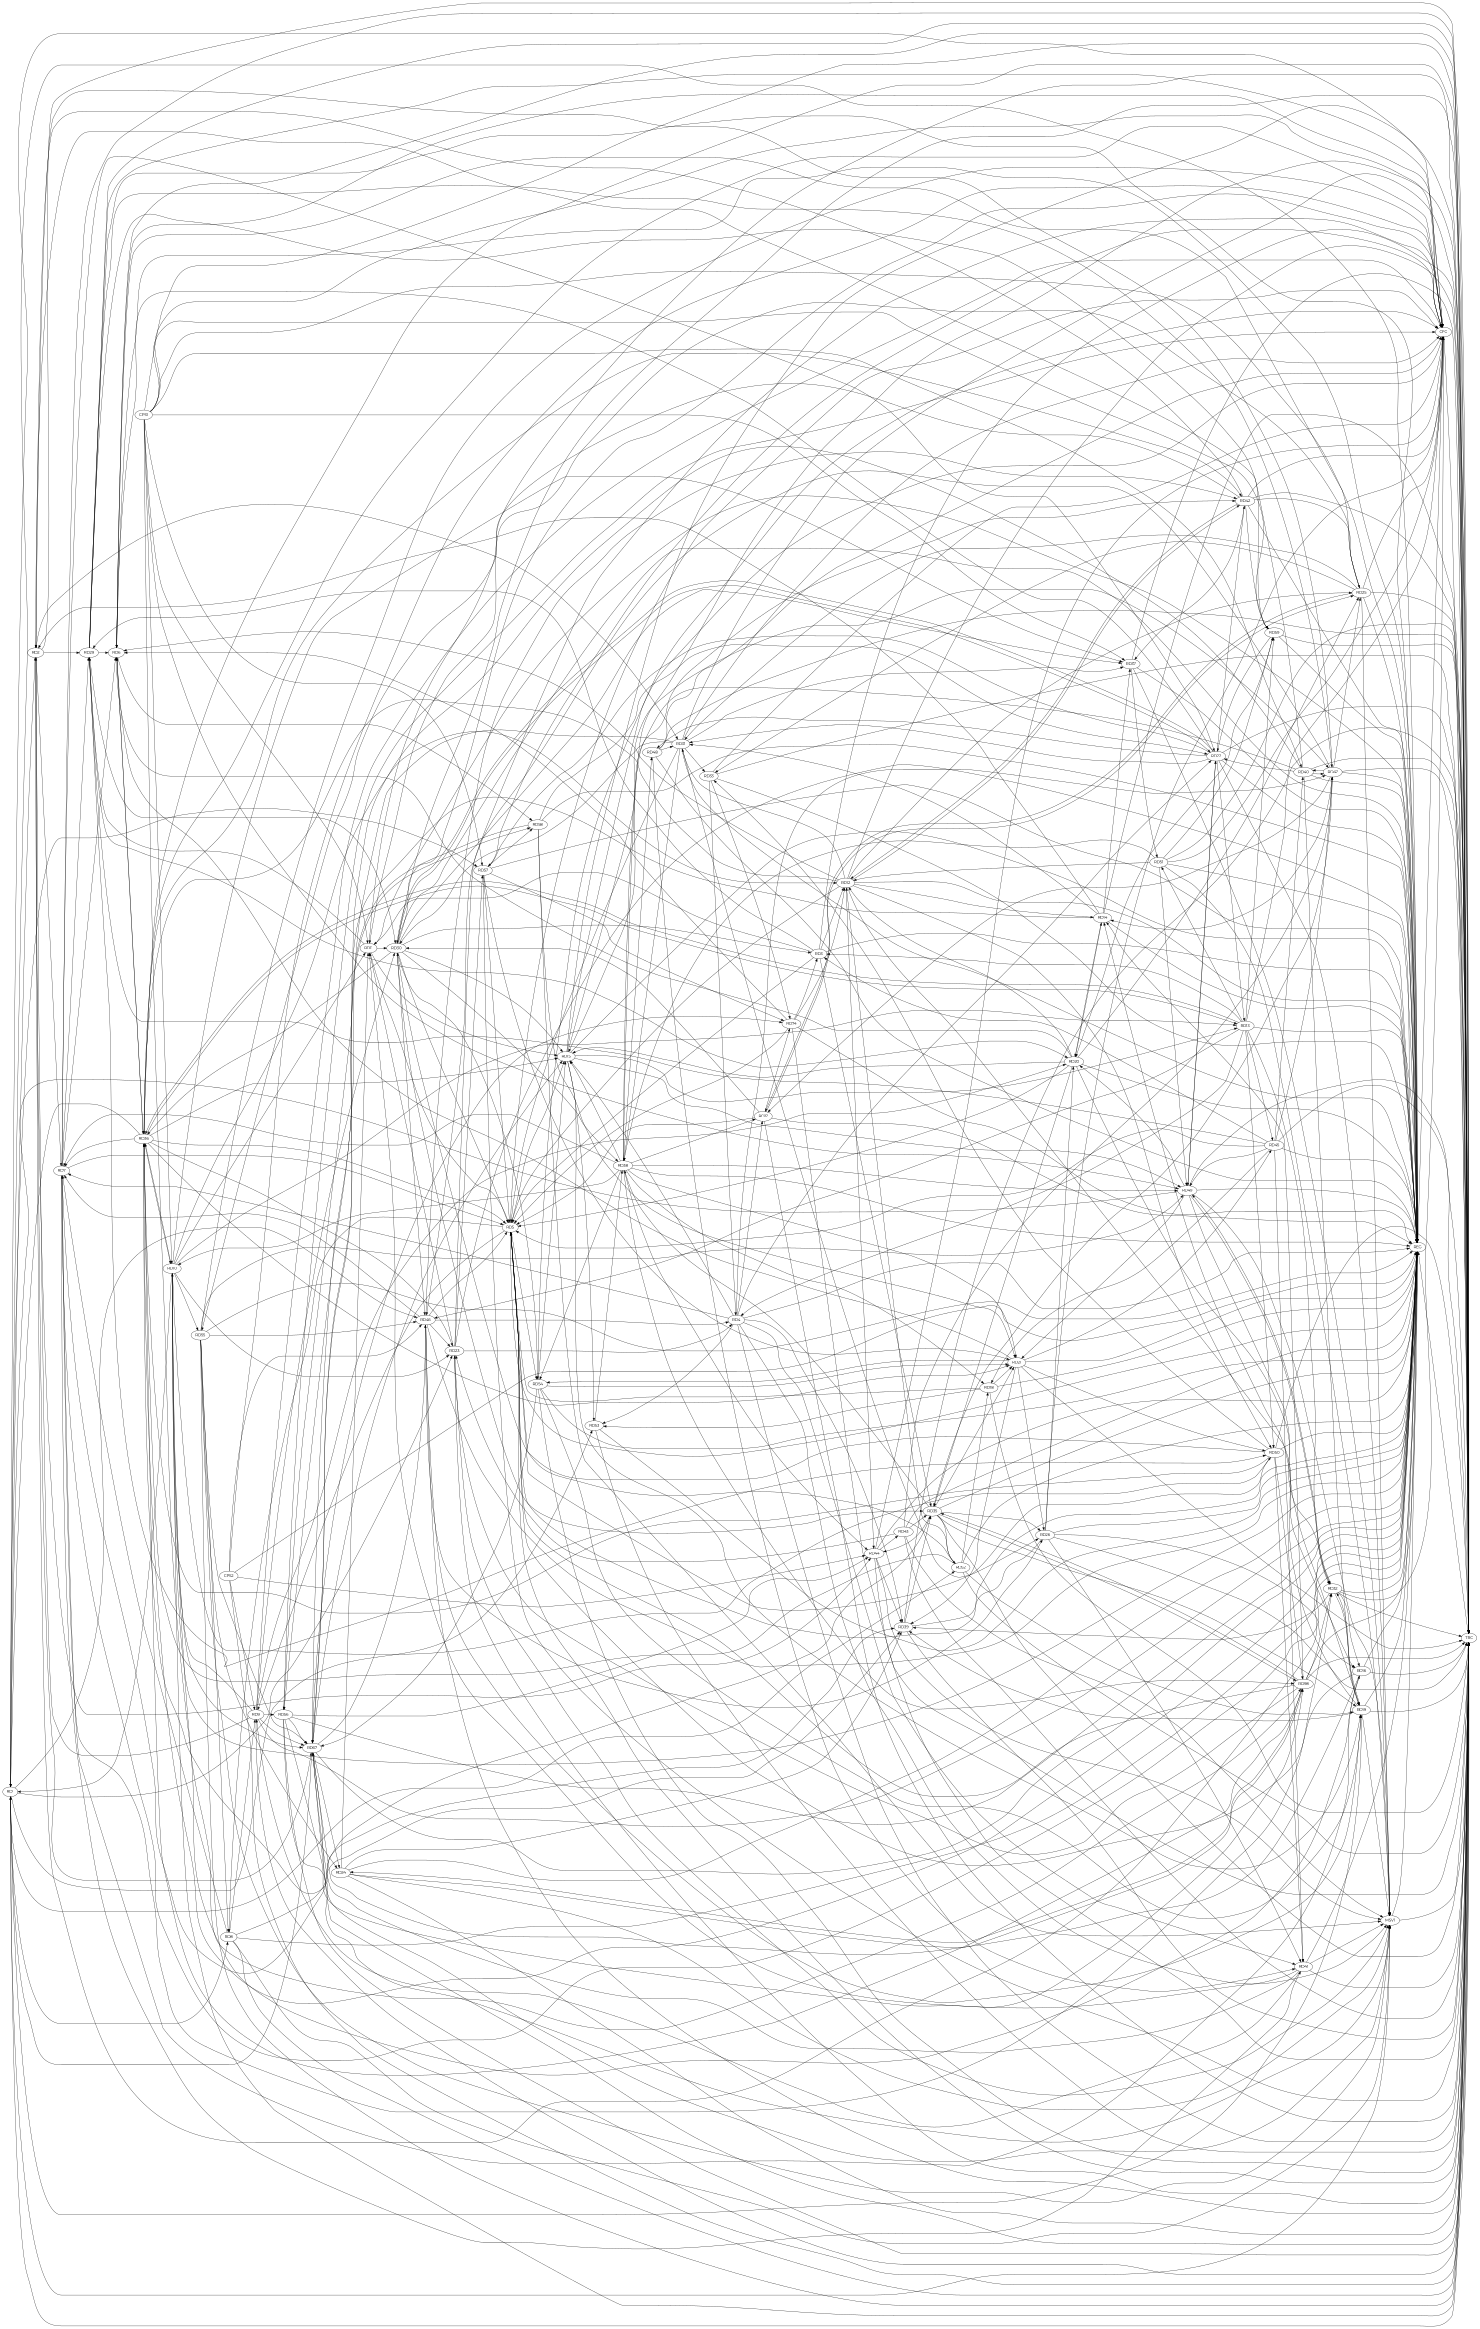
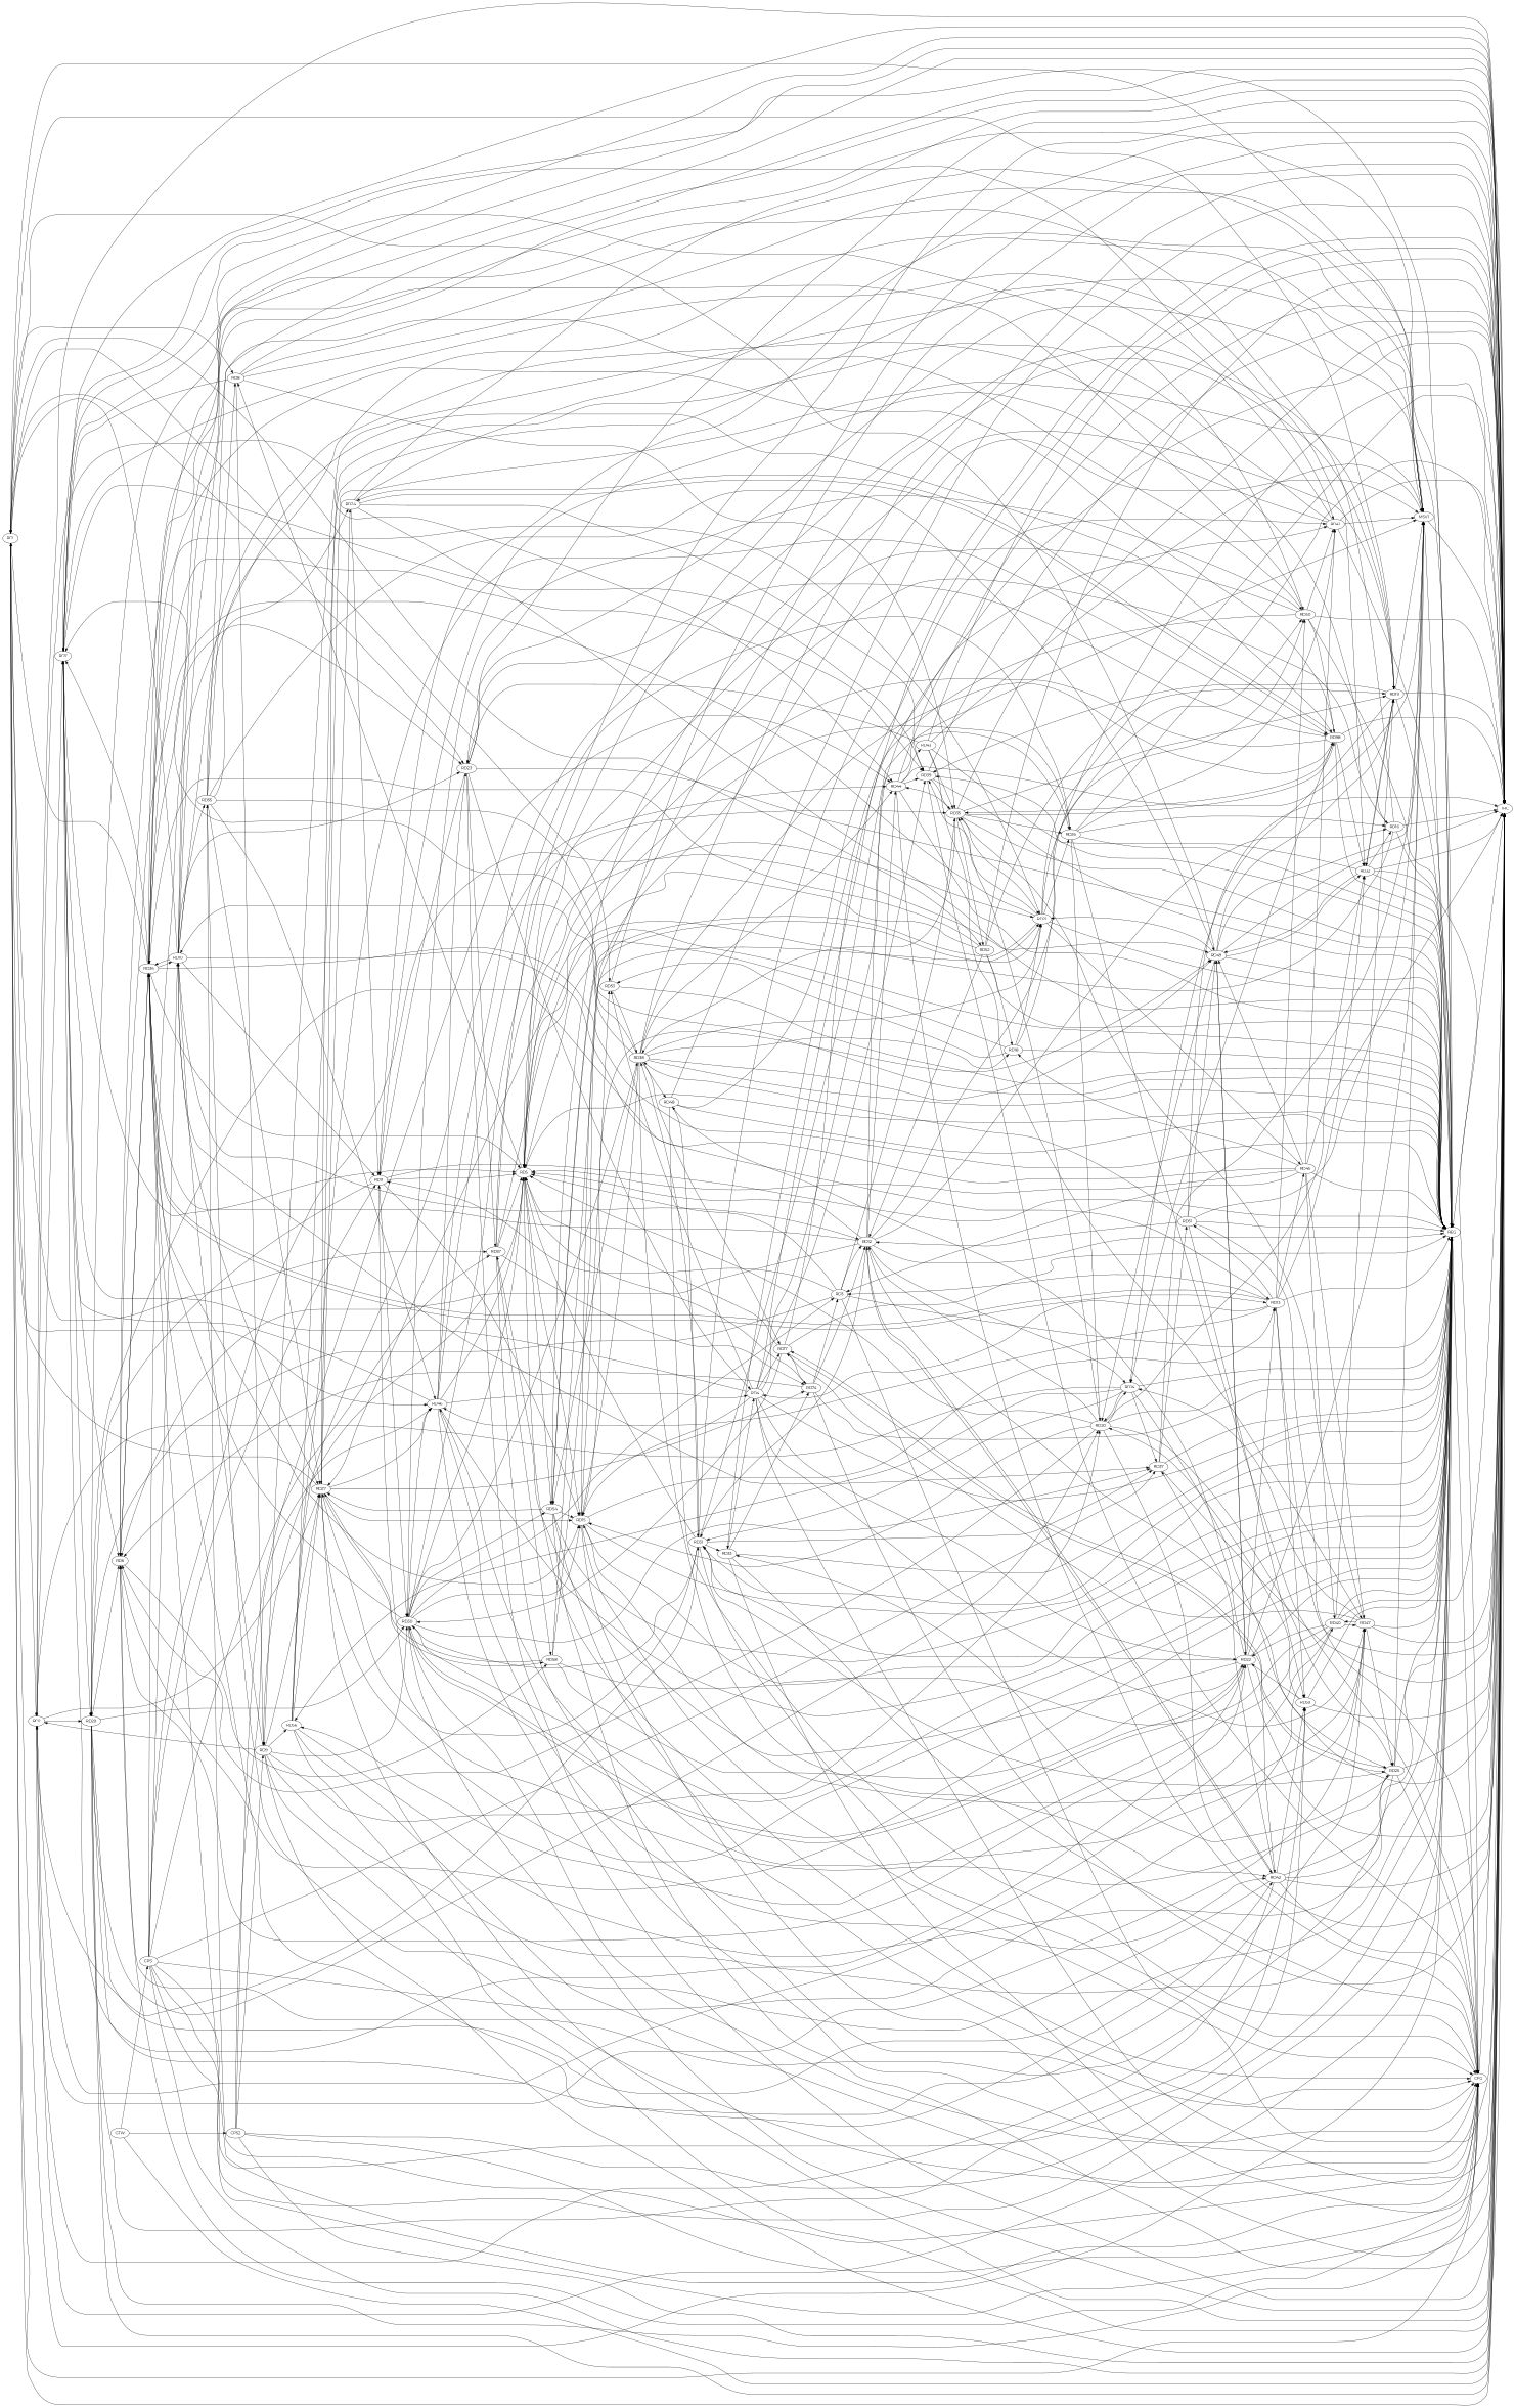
  strict digraph {
    fontname=Montserrat
    rankdir=LR
    node [fontname=Montserrat]
    edge [fontname=Montserrat]
    n1 [label=RD1]
    n2 [label=RD2]
    n3 [label=RD8]
    n4 [label=RD23]
    n5 [label=RD46]
    n6 [label=RD52]
    n7 [label=RD53]
    n8 [label=RD57]
    n9 [label=REG]
    n10 [label=CFG]
    n11 [label=TRC]
    n12 [label=MSV1]
    n13 [label=RD7]
-   n14 [label=RD67]
+   n14 [label=RD27]
    n15 [label=RD29]
    n16 [label=RD31]
    n17 [label=RD44]
    n18 [label=RD35]
    n19 [label=RD9]
    n20 [label=RD11]
    n21 [label=RD4]
    n22 [label=RD5]
    n23 [label=RD42]
    n24 [label=RD19]
    n25 [label=RD26]
    n26 [label=RD12]
    n27 [label=RD36]
    n28 [label=RD18]
    n29 [label=RD38]
    n30 [label=RD58]
    n31 [label=RD74]
    n32 [label=RD21]
    n33 [label=RD22]
    n34 [label=RD39]
    n35 [label=RD6]
    n36 [label=RD32]
    n37 [label=RD41]
    n38 [label=RD15]
    n39 [label=RD24]
    n40 [label=RD47]
    n41 [label=RD20]
    n42 [label=RD30]
    n43 [label=RD50]
    n44 [label=RD59]
    n45 [label=RD37]
    n46 [label=RD33]
    n47 [label=RD43]
    n48 [label=RD3]
    n49 [label=RD54]
    n50 [label=RD16]
    n51 [label=RD14]
    n52 [label=RD25]
    n53 [label=RD98]
    n54 [label=RD17]
    n55 [label=RD13]
    n56 [label=RD49]
    n57 [label=RD48]
    n58 [label=RD40]
    n59 [label=RD10]
    n60 [label=RD56]
    n61 [label=RD55]
    n62 [label=RD45]
    n63 [label=RD51]
    n64 [label=CPS1]
    n65 [label=CPS2]
+   n66 [label=GTW]
    n1 -> n2
    n1 -> n3
    n1 -> n4
    n1 -> n5
    n1 -> n6
    n1 -> n7
    n1 -> n8
    n1 -> n9
    n1 -> n10
    n1 -> n11
    n1 -> n12
    n2 -> n9
    n2 -> n11
    n2 -> n13
    n2 -> n14
    n2 -> n15
    n2 -> n16
    n2 -> n17
    n3 -> n9
    n3 -> n11
    n3 -> n12
    n3 -> n13
    n3 -> n18
    n3 -> n19
    n4 -> n8
    n4 -> n9
    n4 -> n10
    n4 -> n11
    n4 -> n12
    n4 -> n20
    n4 -> n21
    n5 -> n4
    n5 -> n9
    n5 -> n11
    n5 -> n13
    n5 -> n21
    n5 -> n22
    n5 -> n23
    n5 -> n24
    n5 -> n25
    n6 -> n9
    n6 -> n11
    n6 -> n22
    n6 -> n24
    n6 -> n26
    n6 -> n27
    n6 -> n28
    n7 -> n9
    n7 -> n11
    n7 -> n29
    n8 -> n9
    n8 -> n10
    n8 -> n11
    n8 -> n22
    n8 -> n30
    n8 -> n31
    n8 -> n32
    n9 -> n10
    n10 -> n11
    n11 -> n9
    n12 -> n9
    n12 -> n11
    n13 -> n9
    n13 -> n11
    n13 -> n15
    n13 -> n22
    n13 -> n33
    n13 -> n34
    n13 -> n35
    n13 -> n36
    n13 -> n37
    n14 -> n1
    n14 -> n5
    n14 -> n9
    n14 -> n11
    n14 -> n12
    n14 -> n30
    n14 -> n31
    n14 -> n38
    n14 -> n39
    n15 -> n9
    n15 -> n10
    n15 -> n11
    n15 -> n35
    n15 -> n40
    n15 -> n41
    n15 -> n42
    n15 -> n43
    n15 -> n44
    n16 -> n9
    n16 -> n10
    n16 -> n11
    n16 -> n14
    n16 -> n22
    n16 -> n25
    n16 -> n29
    n16 -> n42
    n16 -> n45
    n16 -> n46
    n17 -> n9
    n17 -> n10
    n17 -> n11
    n17 -> n12
    n17 -> n34
    n17 -> n47
    n18 -> n6
    n18 -> n9
    n18 -> n11
    n18 -> n17
    n18 -> n24
    n18 -> n25
    n18 -> n29
    n18 -> n32
    n18 -> n53
    n19 -> n2
    n19 -> n9
    n19 -> n10
    n19 -> n11
    n19 -> n14
    n19 -> n41
    n19 -> n42
    n19 -> n59
    n19 -> n60
    n20 -> n9
    n20 -> n11
    n20 -> n15
    n20 -> n22
    n20 -> n38
    n20 -> n42
    n21 -> n7
    n21 -> n9
    n21 -> n11
    n21 -> n12
    n21 -> n13
    n21 -> n33
    n21 -> n34
    n21 -> n37
    n21 -> n38
    n21 -> n40
    n21 -> n54
    n22 -> n3
    n22 -> n9
    n22 -> n10
    n22 -> n11
    n22 -> n19
    n22 -> n38
    n22 -> n49
    n23 -> n2
    n23 -> n9
    n23 -> n10
    n23 -> n11
    n23 -> n26
    n23 -> n44
    n23 -> n45
    n23 -> n52
    n23 -> n61
    n24 -> n1
    n24 -> n9
    n24 -> n11
    n24 -> n12
    n24 -> n34
    n24 -> n36
    n24 -> n51
    n25 -> n9
    n25 -> n10
    n25 -> n11
    n25 -> n22
    n25 -> n37
    n25 -> n41
    n25 -> n50
    n26 -> n9
    n26 -> n11
    n26 -> n16
    n26 -> n17
    n26 -> n22
    n26 -> n23
    n26 -> n27
    n26 -> n35
    n26 -> n43
    n26 -> n50
    n26 -> n51
    n26 -> n52
    n27 -> n1
    n27 -> n4
    n27 -> n9
    n27 -> n10
    n27 -> n11
    n27 -> n13
    n27 -> n22
    n27 -> n23
    n27 -> n32
    n27 -> n34
    n27 -> n35
    n27 -> n38
    n27 -> n55
    n27 -> n59
    n28 -> n7
    n28 -> n9
    n28 -> n11
    n28 -> n22
    n28 -> n32
    n29 -> n9
    n29 -> n11
    n29 -> n13
    n29 -> n17
    n29 -> n23
    n29 -> n28
    n29 -> n32
    n29 -> n38
    n29 -> n49
    n29 -> n53
    n29 -> n54
    n29 -> n56
    n29 -> n57
    n29 -> n59
    n30 -> n9
    n30 -> n12
    n30 -> n14
    n30 -> n32
    n30 -> n33
    n31 -> n9
    n31 -> n11
    n31 -> n22
    n31 -> n26
    n31 -> n35
    n31 -> n48
    n32 -> n9
    n32 -> n11
    n32 -> n25
    n32 -> n34
    n32 -> n35
    n32 -> n43
    n32 -> n49
    n32 -> n62
    n33 -> n8
    n33 -> n9
    n33 -> n11
    n33 -> n12
    n33 -> n16
    n33 -> n23
    n33 -> n35
    n33 -> n42
    n33 -> n55
    n33 -> n56
    n33 -> n57
    n34 -> n9
    n34 -> n10
    n34 -> n11
    n34 -> n18
    n35 -> n9
    n35 -> n10
    n35 -> n11
    n35 -> n27
    n35 -> n30
    n36 -> n9
    n36 -> n10
    n36 -> n11
    n36 -> n24
    n36 -> n34
    n36 -> n50
    n36 -> n56
    n37 -> n9
    n37 -> n11
    n37 -> n12
    n37 -> n14
    n37 -> n19
    n37 -> n20
    n38 -> n7
    n38 -> n9
    n38 -> n10
    n38 -> n11
    n38 -> n24
    n38 -> n40
    n38 -> n55
    n38 -> n56
    n39 -> n9
    n39 -> n11
    n39 -> n12
    n39 -> n20
    n39 -> n34
    n39 -> n53
    n40 -> n2
    n40 -> n5
    n40 -> n9
    n40 -> n11
    n40 -> n18
    n40 -> n51
    n40 -> n52
    n40 -> n54
    n40 -> n58
    n41 -> n9
+   n41 -> n11
    n41 -> n18
    n41 -> n22
    n41 -> n26
    n41 -> n35
    n41 -> n36
    n41 -> n38
    n41 -> n51
    n41 -> n52
    n42 -> n5
    n42 -> n9
    n42 -> n10
    n42 -> n11
    n42 -> n18
    n42 -> n22
    n42 -> n27
    n42 -> n29
    n42 -> n33
    n42 -> n38
    n42 -> n45
    n42 -> n48
    n42 -> n49
    n43 -> n9
    n43 -> n11
    n43 -> n22
    n43 -> n27
    n43 -> n37
    n43 -> n42
    n43 -> n46
    n43 -> n53
    n44 -> n9
    n44 -> n11
    n44 -> n33
    n44 -> n41
    n45 -> n9
    n45 -> n11
    n45 -> n12
    n45 -> n63
    n46 -> n9
    n46 -> n10
    n46 -> n11
    n46 -> n21
    n46 -> n31
    n47 -> n4
    n47 -> n9
    n47 -> n11
    n47 -> n12
    n47 -> n18
    n47 -> n40
    n48 -> n9
    n48 -> n11
    n48 -> n15
    n48 -> n18
    n48 -> n20
    n48 -> n22
    n48 -> n26
    n49 -> n9
    n49 -> n10
    n49 -> n11
    n49 -> n14
    n49 -> n24
    n49 -> n32
    n49 -> n38
    n50 -> n9
    n50 -> n11
    n50 -> n13
    n50 -> n14
    n50 -> n22
    n51 -> n2
    n51 -> n9
    n51 -> n11
    n51 -> n16
    n51 -> n41
    n51 -> n45
    n51 -> n60
    n52 -> n9
    n52 -> n10
    n52 -> n11
    n52 -> n12
    n52 -> n16
    n52 -> n20
    n52 -> n35
    n52 -> n46
    n52 -> n54
    n53 -> n4
    n53 -> n9
    n53 -> n11
    n53 -> n18
    n53 -> n22
    n53 -> n27
    n53 -> n36
    n53 -> n39
    n53 -> n51
    n54 -> n9
    n54 -> n11
    n54 -> n22
    n54 -> n31
    n54 -> n42
    n54 -> n52
    n55 -> n5
    n55 -> n9
    n55 -> n11
    n55 -> n21
    n55 -> n27
    n55 -> n36
    n55 -> n43
    n55 -> n44
    n55 -> n48
    n55 -> n62
    n55 -> n63
    n56 -> n1
    n56 -> n9
    n56 -> n11
    n56 -> n12
    n56 -> n24
    n56 -> n32
    n56 -> n33
    n56 -> n36
    n56 -> n41
    n57 -> n9
    n57 -> n10
    n57 -> n11
    n57 -> n16
    n57 -> n37
    n58 -> n2
    n58 -> n9
    n58 -> n11
    n58 -> n24
    n58 -> n33
    n58 -> n38
    n58 -> n40
    n58 -> n60
    n59 -> n1
    n59 -> n4
    n59 -> n9
    n59 -> n11
    n59 -> n14
    n59 -> n20
    n59 -> n26
    n59 -> n27
    n59 -> n43
    n59 -> n45
    n59 -> n50
    n59 -> n55
    n59 -> n61
    n60 -> n9
    n60 -> n10
    n60 -> n11
    n60 -> n12
    n60 -> n14
    n60 -> n17
    n60 -> n53
    n61 -> n3
    n61 -> n5
    n61 -> n9
    n61 -> n10
    n61 -> n11
    n61 -> n12
    n61 -> n14
    n61 -> n39
    n61 -> n56
    n62 -> n9
    n62 -> n11
    n62 -> n15
    n62 -> n22
    n62 -> n28
    n62 -> n37
    n62 -> n40
    n62 -> n48
    n62 -> n56
    n62 -> n58
    n63 -> n9
    n63 -> n10
    n63 -> n11
    n63 -> n12
    n63 -> n26
    n63 -> n29
    n63 -> n44
    n63 -> n56
    n64 -> n8
    n64 -> n9
    n64 -> n10
    n64 -> n11
    n64 -> n20
    n64 -> n44
    n64 -> n45
    n64 -> n53
    n64 -> n56
    n64 -> n58
    n64 -> n59
    n65 -> n5
    n65 -> n9
    n65 -> n10
    n65 -> n11
    n65 -> n17
    n65 -> n19
+   n66 -> n11
+   n66 -> n64
+   n66 -> n65
  }
